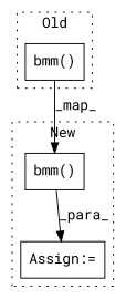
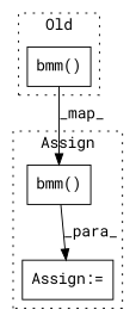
  digraph {
    fontname="Roboto Mono"
    node [a=75 l="10,1" shape=box fontname="Roboto Mono"]
    edge [fontname="Roboto Mono"]
    n1 [label="bmm()" s="3917,3933"]
    n2 [a=68 l=3 label="Assign:=" s=3973]
    n3 [label="bmm()" s="3700,3716"]
    subgraph cluster_1 {
-     label=New
+     label=Assign
      style=dotted
      n1
      n2
    }
    subgraph cluster_2 {
      label=Old
      style=dotted
      n3
    }
    n1 -> n2 [label=_para_]
    n3 -> n1 [label=_map_]
  }
